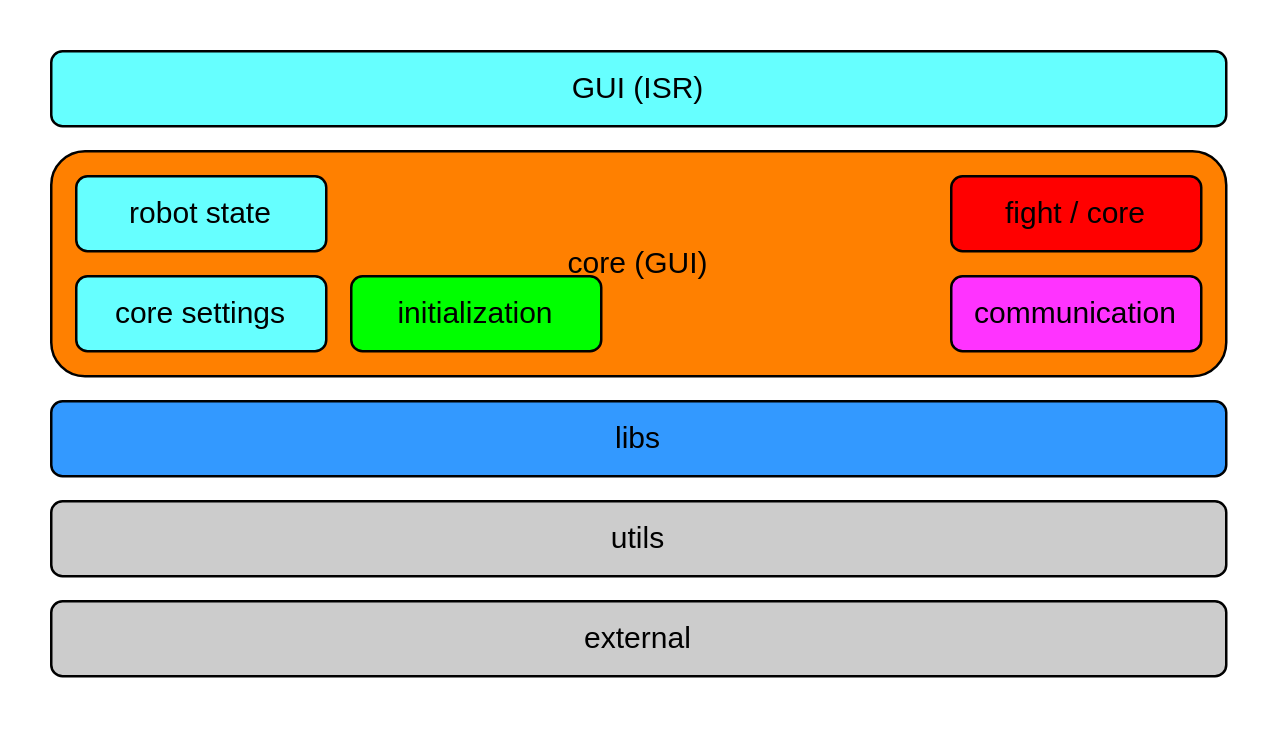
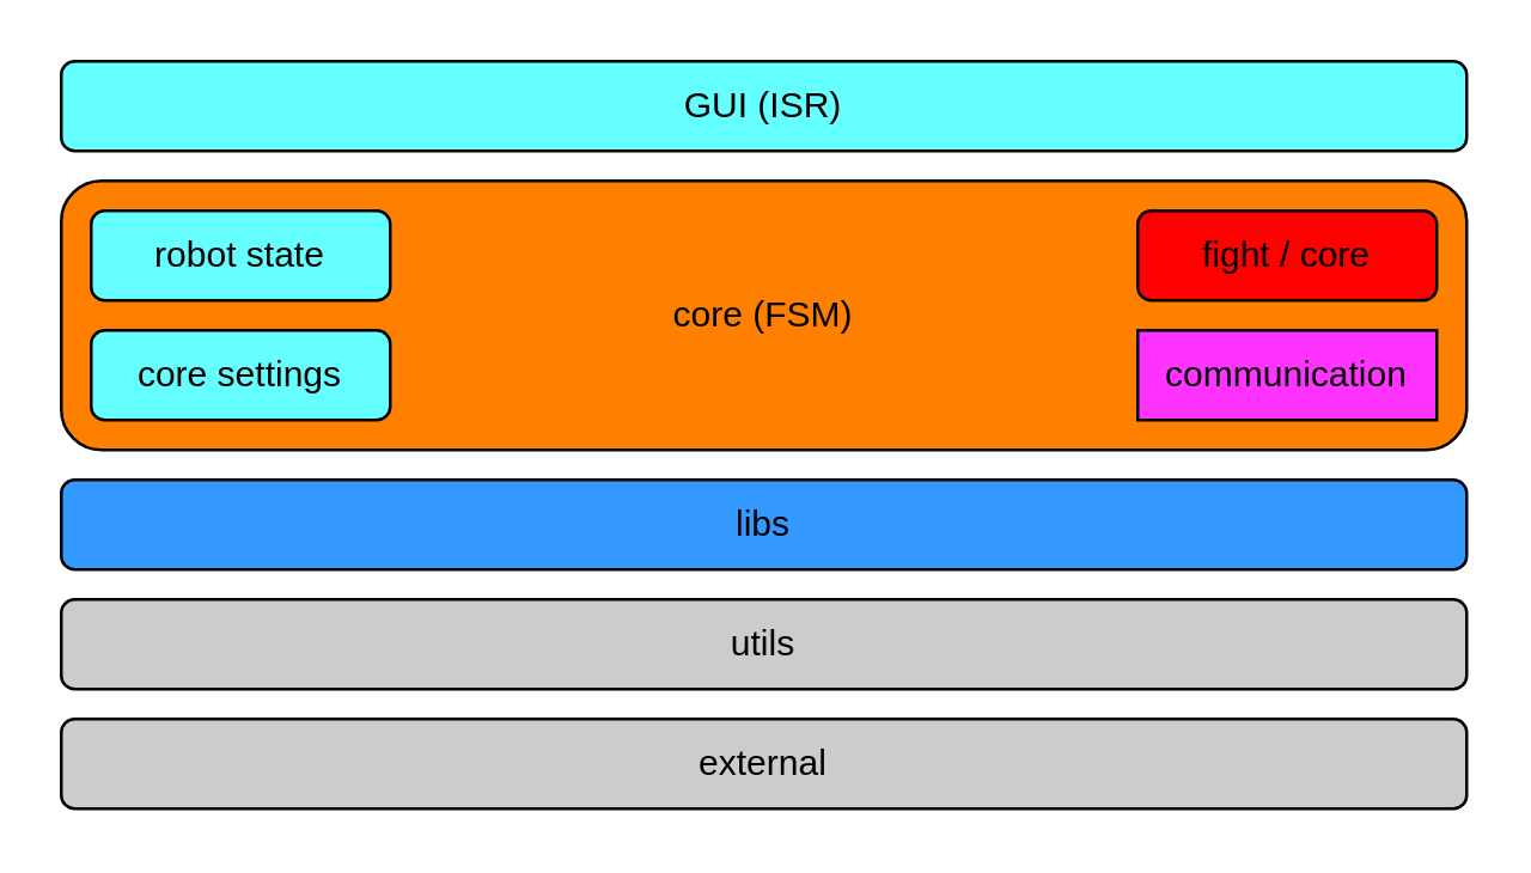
  <mxCell id="0" />
  <mxCell id="1" parent="0" />
  <mxCell id="2" value="utils" style="rounded=1;whiteSpace=wrap;html=1;fillColor=#CCCCCC;" vertex="1" parent="1"><mxGeometry x="20" y="200" width="470" height="30" as="geometry" /></mxCell>
  <mxCell id="3" value="&lt;div&gt;libs&lt;/div&gt;" style="rounded=1;whiteSpace=wrap;html=1;fillColor=#3399FF;" vertex="1" parent="1"><mxGeometry x="20" y="160" width="470" height="30" as="geometry" /></mxCell>
- <mxCell id="4" value="core (GUI)" style="rounded=1;whiteSpace=wrap;html=1;fillColor=#FF8000;" vertex="1" parent="1"><mxGeometry x="20" y="60" width="470" height="90" as="geometry" /></mxCell>
+ <mxCell id="4" value="core (FSM)" style="rounded=1;whiteSpace=wrap;html=1;fillColor=#FF8000;" vertex="1" parent="1"><mxGeometry x="20" y="60" width="470" height="90" as="geometry" /></mxCell>
  <mxCell id="5" value="GUI (ISR)" style="rounded=1;whiteSpace=wrap;html=1;fillColor=#66FFFF;" vertex="1" parent="1"><mxGeometry x="20" y="20" width="470" height="30" as="geometry" /></mxCell>
  <mxCell id="6" value="fight / core" style="rounded=1;whiteSpace=wrap;html=1;fillColor=#FF0000;" vertex="1" parent="1"><mxGeometry x="380" y="70" width="100" height="30" as="geometry" /></mxCell>
- <mxCell id="7" value="communication" style="rounded=1;whiteSpace=wrap;html=1;fillColor=#FF33FF;" vertex="1" parent="1"><mxGeometry x="380" y="110" width="100" height="30" as="geometry" /></mxCell>
+ <mxCell id="7" value="communication" style="whiteSpace=wrap;html=1;fillColor=#FF33FF;rounded=0;" vertex="1" parent="1"><mxGeometry x="380" y="110" width="100" height="30" as="geometry" /></mxCell>
  <mxCell id="8" value="robot state" style="rounded=1;whiteSpace=wrap;html=1;fillColor=#66FFFF;" vertex="1" parent="1"><mxGeometry x="30" y="70" width="100" height="30" as="geometry" /></mxCell>
  <mxCell id="9" value="core settings" style="rounded=1;whiteSpace=wrap;html=1;fillColor=#66FFFF;" vertex="1" parent="1"><mxGeometry x="30" y="110" width="100" height="30" as="geometry" /></mxCell>
  <mxCell id="10" value="external" style="rounded=1;whiteSpace=wrap;html=1;fillColor=#CCCCCC;" vertex="1" parent="1"><mxGeometry x="20" y="240" width="470" height="30" as="geometry" /></mxCell>
- <mxCell id="11" value="initialization" style="rounded=1;whiteSpace=wrap;html=1;fillColor=#00FF00;" vertex="1" parent="1"><mxGeometry x="140" y="110" width="100" height="30" as="geometry" /></mxCell>
